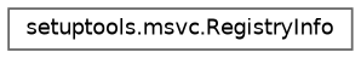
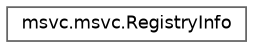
  digraph {
    rankdir=LR
-   n1 [color=grey40 fillcolor=white fontname=Helvetica fontsize=10 height=0.2 label="setuptools.msvc.RegistryInfo" shape=box style=filled width=0.4]
+   n1 [color=grey40 fillcolor=white fontname=Helvetica fontsize=10 height=0.2 label="msvc.msvc.RegistryInfo" shape=box style=filled width=0.4]
  }
